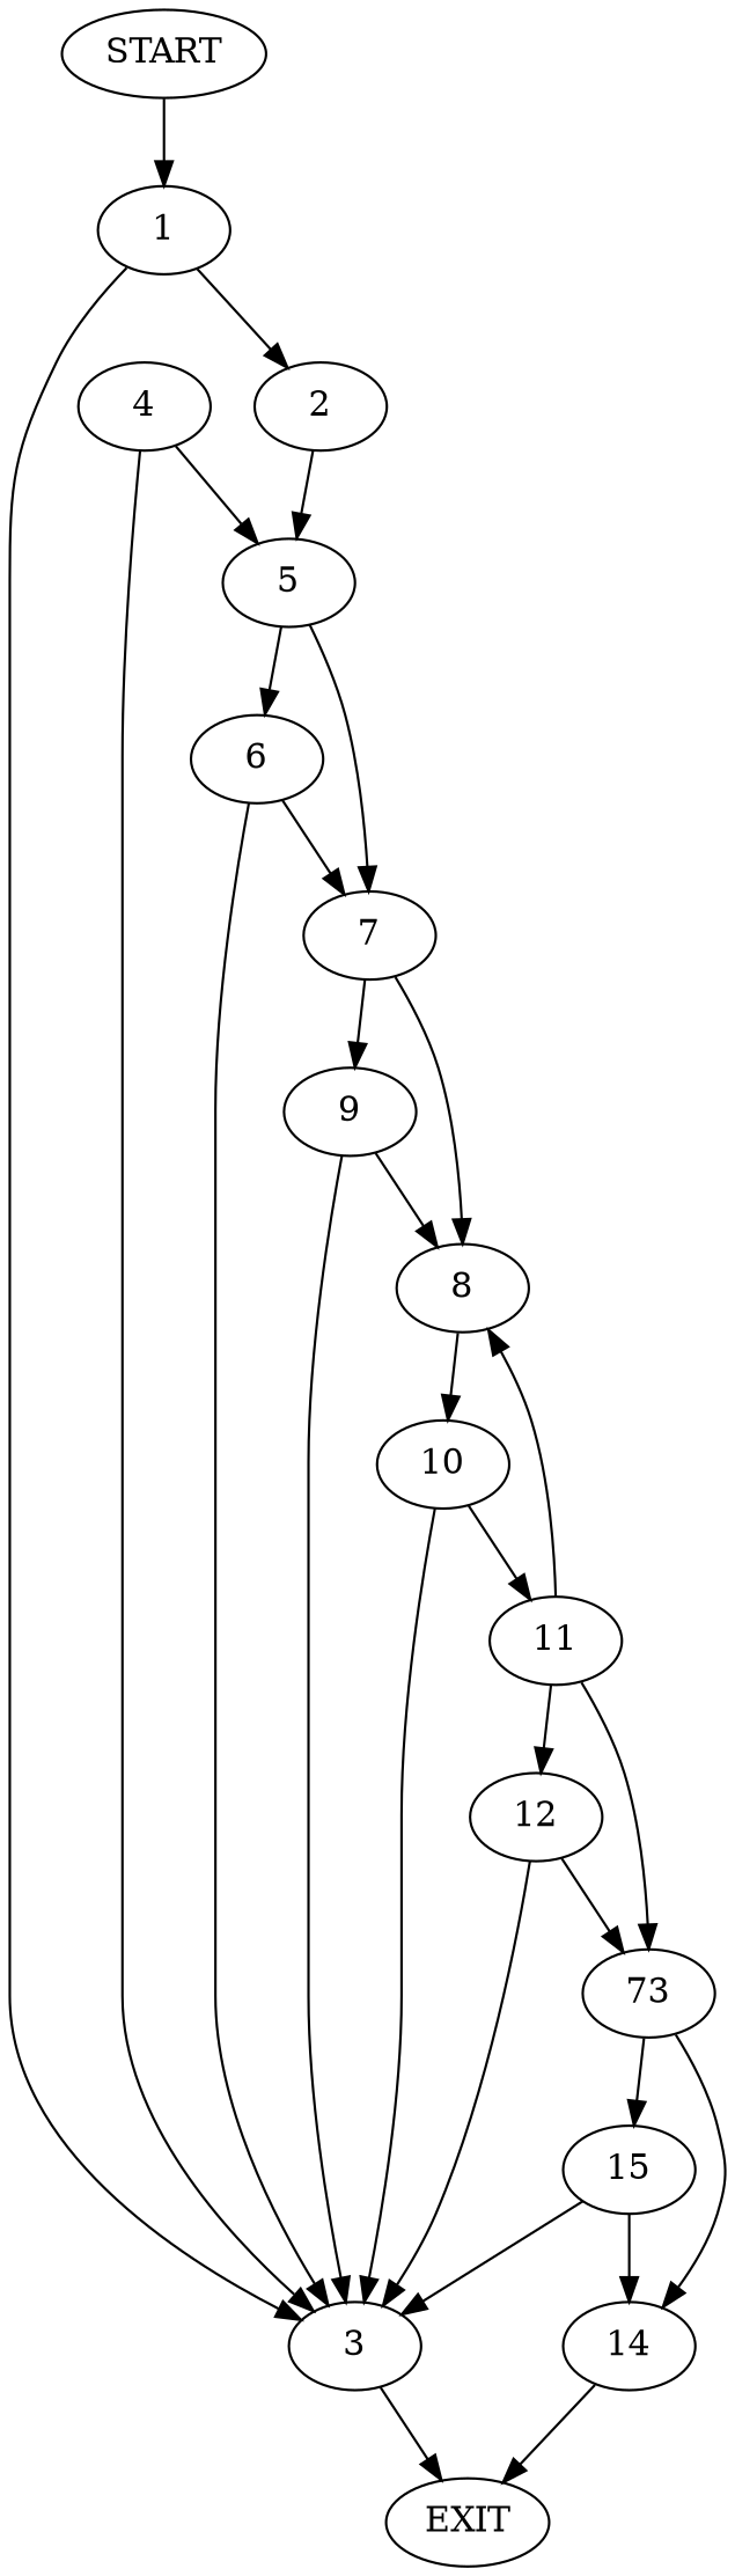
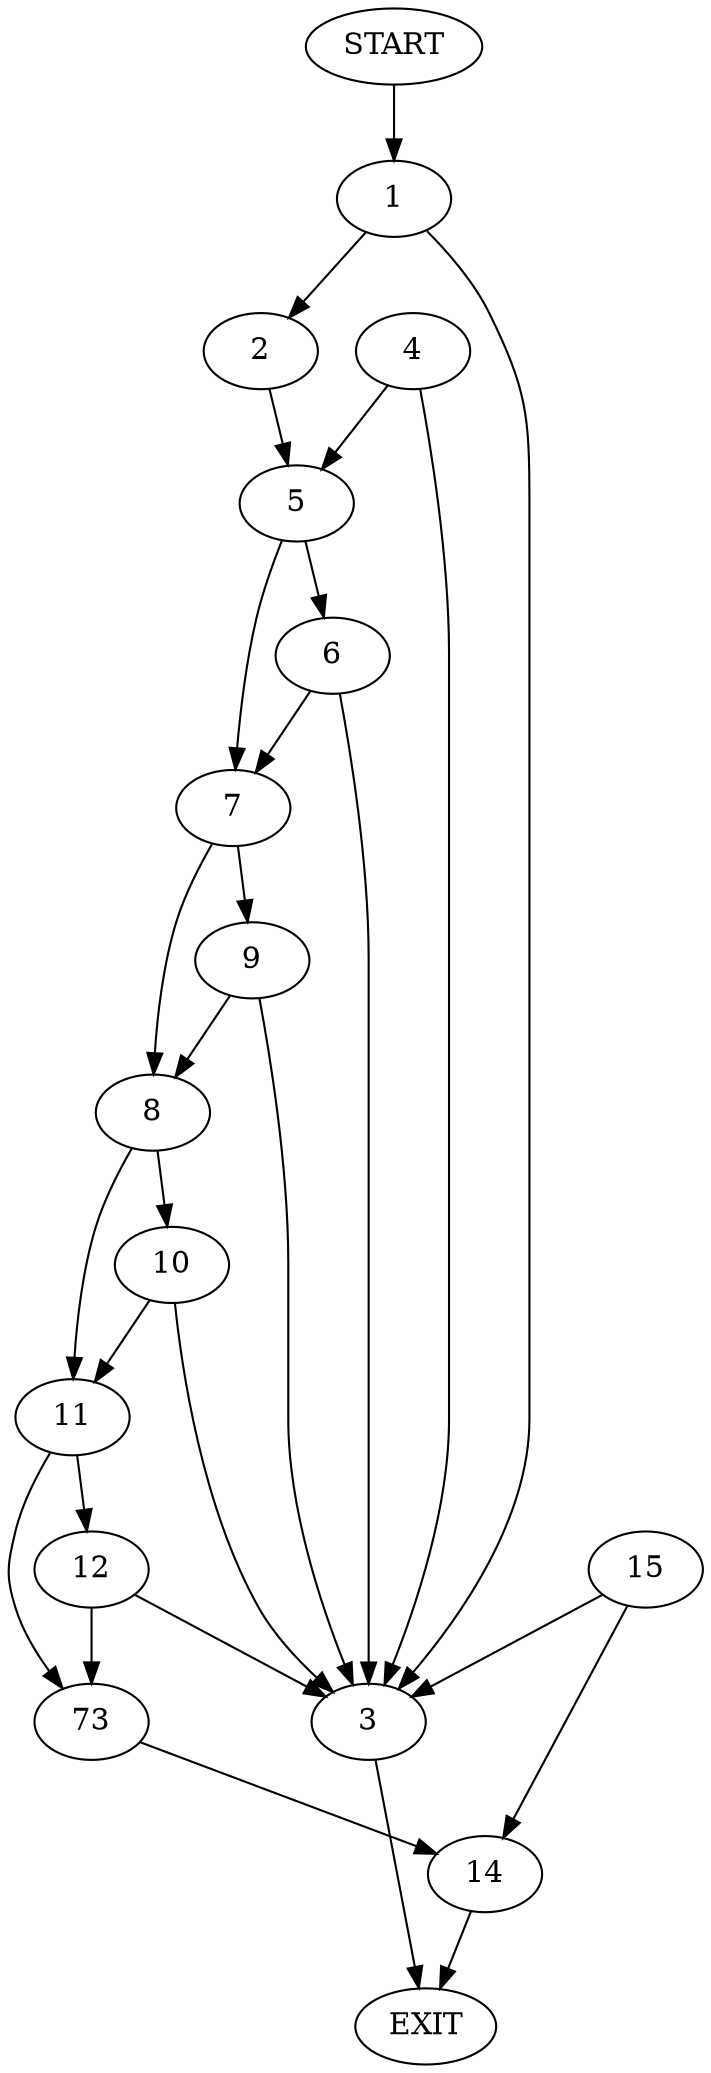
  digraph {
    n1 [label=START]
    1
    2
    3
    n5 [label=EXIT]
    5
    4
    6
    7
    8
    9
    10
    11
    12
    n15 [label=73]
    14
    15
    n1 -> 1
    1 -> 2
    1 -> 3
    2 -> 5
    3 -> n5
    5 -> 6
    5 -> 7
    4 -> 3
    4 -> 5
    6 -> 3
    6 -> 7
    7 -> 8
    7 -> 9
    8 -> 10
-   11 -> 8
+   8 -> 11
    9 -> 3
    9 -> 8
    10 -> 3
    10 -> 11
    11 -> 12
    11 -> n15
    12 -> 3
    12 -> n15
    n15 -> 14
-   n15 -> 15
    14 -> n5
    15 -> 3
    15 -> 14
  }
